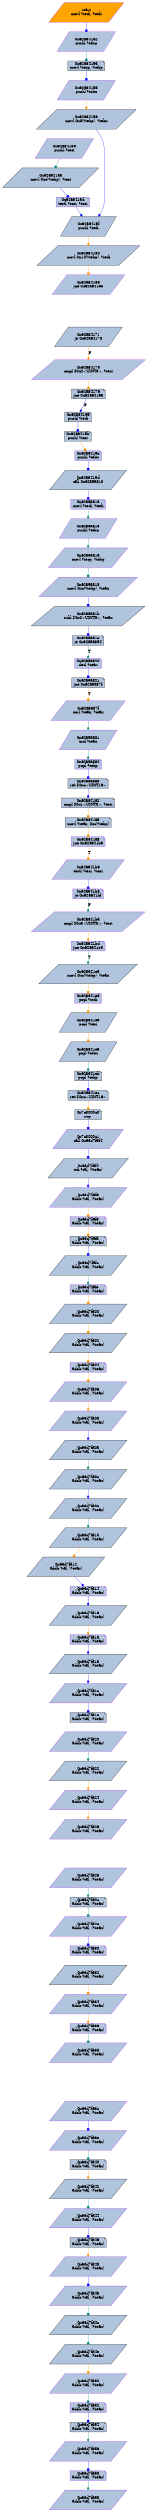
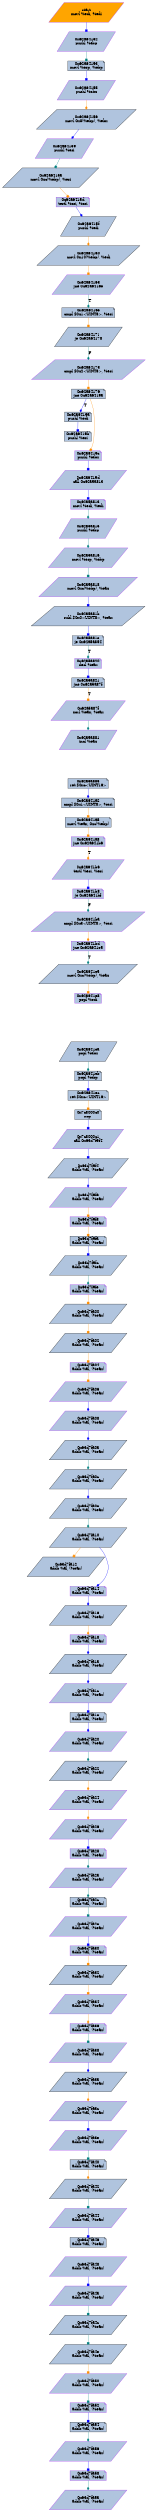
  digraph {
    node [color=purple fillcolor=lightsteelblue shape=parallelogram style=filled]
    edge [arrowhead=box color=blue]
    n1 [fillcolor=orange label="start\nmovl %edi, %edi"]
    n2 [label="0x62a64152\npushl %ebp"]
    n3 [color=black label="0x62a64153\nmovl %esp, %ebp" shape=note]
    n4 [label="0x62a64155\npushl %ebx"]
    n5 [color=black label="0x62a64156\nmovl 0x8(%ebp), %ebx"]
    n6 [label="0x62a64159\npushl %esi"]
    n7 [color=black label="0x62a6415a\nmovl 0xc(%ebp), %esi"]
    n8 [label="0x62a6415d\ntestl %esi, %esi" shape=note]
    n9 [color=black label="0x62a6415f\npushl %edi"]
    n10 [color=black label="0x62a64160\nmovl 0x10(%ebp), %edi"]
    n11 [label="0x62a64163\njne 0x62a6416e"]
+   n12 [color=black label="0x62a6416e\ncmpl $0x1<UINT8>, %esi" shape=note]
    n13 [color=black label="0x62a64171\nje 0x62a64178"]
    n14 [label="0x62a64173\ncmpl $0x2<UINT8>, %esi"]
    n15 [color=black label="0x62a64176\njne 0x62a6419a" shape=note]
    n16 [color=black label="0x62a6419a\npushl %edi" shape=note]
    n17 [color=black label="0x62a6419b\npushl %esi" shape=note]
    n18 [label="0x62a6419c\npushl %ebx" shape=note]
-   n19 [color=black label="0x62a6419d\ncall 0x62a5a813"]
+   n19 [label="0x62a6419d\ncall 0x62a5a813"]
    n20 [label="0x62a5a813\nmovl %edi, %edi" shape=note]
    n21 [label="0x62a5a815\npushl %ebp"]
    n22 [label="0x62a5a816\nmovl %esp, %ebp"]
    n23 [label="0x62a5a818\nmovl 0xc(%ebp), %eax"]
    n24 [color=black label="0x62a5a81b\nsubl $0x0<UINT8>, %eax"]
    n25 [color=black label="0x62a5a81e\nje 0x62a5a854" shape=note]
    n26 [label="0x62a5a820\ndecl %eax" shape=note]
    n27 [color=black label="0x62a5a821\njne 0x62a5a87f" shape=note]
    n28 [label="0x62a5a87f\nxorl %eax, %eax"]
    n29 [label="0x62a5a881\nincl %eax"]
-   n30 [label="0x62a5a882\npopl %ebp" shape=note]
    n31 [color=black label="0x62a5a883\nret $0xc<UINT16>" shape=note]
    n32 [color=black label="0x62a641a2\ncmpl $0x1<UINT8>, %esi" shape=note]
    n33 [color=black label="0x62a641a5\nmovl %eax, 0xc(%ebp)" shape=note]
    n34 [label="0x62a641a8\njne 0x62a641b6" shape=note]
    n35 [label="0x62a641b6\ntestl %esi, %esi"]
    n36 [label="0x62a641b8\nje 0x62a641bf" shape=note]
    n37 [label="0x62a641ba\ncmpl $0x3<UINT8>, %esi"]
    n38 [label="0x62a641bd\njne 0x62a641e5" shape=note]
    n39 [color=black label="0x62a641e5\nmovl 0xc(%ebp), %eax"]
    n40 [label="0x62a641e8\npopl %edi" shape=note]
-   n41 [color=black label="0x62a641e9\npopl %esi"]
    n42 [color=black label="0x62a641ea\npopl %ebx"]
    n43 [color=black label="0x62a641eb\npopl %ebp" shape=note]
    n44 [color=black label="0x62a641ec\nret $0xc<UINT16>" shape=note]
    n45 [color=black label="0x7c8000c0\nnop " shape=note]
    n46 [label="0x7c8000c1\ncall 0x63d7f9f4"]
-   n47 [color=black label="0x63d7f9f4\nedi %al, (%eax)"]
+   n47 [color=black label="0x63d7f9f4\naddb %al, (%eax)"]
    n48 [label="0x63d7f9f6\naddb %al, (%eax)"]
    n49 [label="0x63d7f9f8\naddb %al, (%eax)" shape=note]
    n50 [color=black label="0x63d7f9fa\naddb %al, (%eax)" shape=note]
    n51 [color=black label="0x63d7f9fc\naddb %al, (%eax)"]
    n52 [label="0x63d7f9fe\naddb %al, (%eax)" shape=note]
    n53 [color=black label="0x63d7fa00\naddb %al, (%eax)"]
    n54 [color=black label="0x63d7fa02\naddb %al, (%eax)"]
    n55 [label="0x63d7fa04\naddb %al, (%eax)" shape=note]
    n56 [label="0x63d7fa06\naddb %al, (%eax)"]
    n57 [label="0x63d7fa08\naddb %al, (%eax)"]
    n58 [color=black label="0x63d7fa0a\naddb %al, (%eax)"]
    n59 [color=black label="0x63d7fa0c\naddb %al, (%eax)"]
    n60 [color=black label="0x63d7fa0e\naddb %al, (%eax)"]
    n61 [color=black label="0x63d7fa10\naddb %al, (%eax)"]
    n62 [color=black label="0x63d7fa12\naddb %al, (%eax)"]
    n63 [label="0x63d7fa14\naddb %al, (%eax)" shape=note]
    n64 [color=black label="0x63d7fa16\naddb %al, (%eax)"]
    n65 [label="0x63d7fa18\naddb %al, (%eax)" shape=note]
    n66 [color=black label="0x63d7fa1a\naddb %al, (%eax)"]
    n67 [label="0x63d7fa1c\naddb %al, (%eax)"]
    n68 [color=black label="0x63d7fa1e\naddb %al, (%eax)" shape=note]
    n69 [label="0x63d7fa20\naddb %al, (%eax)"]
    n70 [color=black label="0x63d7fa22\naddb %al, (%eax)"]
    n71 [label="0x63d7fa24\naddb %al, (%eax)"]
    n72 [label="0x63d7fa26\naddb %al, (%eax)"]
+   n73 [label="0x63d7fa28\naddb %al, (%eax)" shape=note]
    n74 [label="0x63d7fa2a\naddb %al, (%eax)"]
    n75 [color=black label="0x63d7fa2c\naddb %al, (%eax)" shape=note]
    n76 [label="0x63d7fa2e\naddb %al, (%eax)"]
    n77 [label="0x63d7fa30\naddb %al, (%eax)" shape=note]
    n78 [color=black label="0x63d7fa32\naddb %al, (%eax)"]
    n79 [label="0x63d7fa34\naddb %al, (%eax)"]
    n80 [label="0x63d7fa36\naddb %al, (%eax)" shape=note]
    n81 [label="0x63d7fa38\naddb %al, (%eax)"]
+   n82 [color=black label="0x63d7fa3a\naddb %al, (%eax)"]
    n83 [label="0x63d7fa3c\naddb %al, (%eax)"]
    n84 [label="0x63d7fa3e\naddb %al, (%eax)"]
    n85 [color=black label="0x63d7fa40\naddb %al, (%eax)" shape=note]
    n86 [color=black label="0x63d7fa42\naddb %al, (%eax)"]
    n87 [label="0x63d7fa44\naddb %al, (%eax)"]
    n88 [color=black label="0x63d7fa46\naddb %al, (%eax)" shape=note]
    n89 [label="0x63d7fa48\naddb %al, (%eax)"]
    n90 [label="0x63d7fa4a\naddb %al, (%eax)"]
    n91 [color=black label="0x63d7fa4c\naddb %al, (%eax)"]
    n92 [color=black label="0x63d7fa4e\naddb %al, (%eax)"]
    n93 [label="0x63d7fa50\naddb %al, (%eax)"]
    n94 [label="0x63d7fa52\naddb %al, (%eax)" shape=note]
    n95 [color=black label="0x63d7fa54\naddb %al, (%eax)" shape=note]
    n96 [label="0x63d7fa56\naddb %al, (%eax)"]
    n97 [label="0x63d7fa58\naddb %al, (%eax)" shape=note]
    n98 [label="0x63d7fa5a\naddb %al, (%eax)"]
    n1 -> n2
    n2 -> n3 [color=teal]
    n3 -> n4
    n4 -> n5 [arrowhead=diamond color=darkorange]
-   n5 -> n9 [arrowhead=diamond]
+   n5 -> n6 [arrowhead=diamond]
    n6 -> n7 [color=teal]
-   n7 -> n8
+   n7 -> n8 [color=darkorange]
    n8 -> n9 [arrowhead=diamond]
    n9 -> n10 [arrowhead=diamond color=darkorange]
    n10 -> n11 [color=darkorange]
-   n13 -> n14 [arrowhead=diamond color=darkorange label=F]
+   n11 -> n12 [arrowhead=diamond color=teal label=T]
+   n12 -> n13 [color=darkorange]
+   n13 -> n14 [arrowhead=diamond color=teal label=F]
    n14 -> n15 [color=darkorange]
-   n15 -> n16 [arrowhead=diamond label=F]
+   n15 -> n16 [arrowhead=diamond label=T]
    n16 -> n17
-   n17 -> n18 [color=darkorange]
+   n15 -> n18 [color=darkorange]
    n18 -> n19
    n19 -> n20
    n20 -> n21 [arrowhead=diamond color=teal]
    n21 -> n22 [arrowhead=diamond color=teal]
    n22 -> n23 [color=teal]
    n23 -> n24
    n24 -> n25
    n25 -> n26 [arrowhead=diamond color=teal label=T]
    n26 -> n27
    n27 -> n28 [color=darkorange label=T]
    n28 -> n29 [arrowhead=diamond color=teal]
-   n29 -> n30 [arrowhead=diamond color=teal]
-   n30 -> n31
    n31 -> n32 [arrowhead=diamond]
    n32 -> n33 [color=darkorange]
    n33 -> n34 [color=darkorange]
-   n34 -> n35 [color=darkorange label=T]
+   n34 -> n35 [arrowhead=diamond color=darkorange label=T]
    n35 -> n36
    n36 -> n37 [arrowhead=diamond color=teal label=F]
    n37 -> n38 [arrowhead=diamond color=darkorange]
    n38 -> n39 [arrowhead=diamond color=teal label=T]
    n39 -> n40 [color=darkorange]
-   n40 -> n41 [color=darkorange]
-   n41 -> n42 [color=darkorange]
    n42 -> n43 [arrowhead=diamond color=teal]
    n43 -> n44
    n44 -> n45 [color=darkorange]
    n45 -> n46
    n46 -> n47
    n47 -> n48 [arrowhead=diamond]
    n48 -> n49 [color=darkorange]
    n49 -> n50 [color=darkorange]
    n50 -> n51
    n51 -> n52 [arrowhead=diamond color=teal]
    n52 -> n53 [color=darkorange]
    n53 -> n54 [color=darkorange]
    n54 -> n55 [color=darkorange]
    n55 -> n56 [color=darkorange]
-   n56 -> n57 [arrowhead=diamond color=darkorange]
+   n56 -> n57 [arrowhead=diamond]
    n57 -> n58 [arrowhead=diamond]
    n58 -> n59 [arrowhead=diamond color=teal]
    n59 -> n60 [arrowhead=diamond]
    n60 -> n61 [arrowhead=diamond color=teal]
    n61 -> n62 [color=darkorange]
-   n62 -> n63 [arrowhead=diamond]
+   n61 -> n63 [arrowhead=diamond]
    n63 -> n64 [arrowhead=diamond]
    n64 -> n65 [arrowhead=diamond color=darkorange]
    n65 -> n66 [arrowhead=diamond]
    n66 -> n67 [arrowhead=diamond]
    n67 -> n68
+   n68 -> n69 [arrowhead=diamond]
    n69 -> n70 [arrowhead=diamond color=teal]
    n70 -> n71 [arrowhead=diamond color=darkorange]
    n71 -> n72 [arrowhead=diamond color=darkorange]
+   n72 -> n73
+   n73 -> n74 [arrowhead=diamond color=teal]
    n74 -> n75 [arrowhead=diamond color=teal]
    n75 -> n76 [color=teal]
    n76 -> n77
+   n77 -> n78 [color=darkorange]
    n78 -> n79 [color=darkorange]
    n79 -> n80 [arrowhead=diamond color=darkorange]
    n80 -> n81 [color=teal]
+   n81 -> n82 [arrowhead=diamond]
+   n82 -> n83 [arrowhead=diamond color=darkorange]
    n83 -> n84
    n84 -> n85 [color=teal]
    n85 -> n86 [arrowhead=diamond color=darkorange]
    n86 -> n87 [color=teal]
    n87 -> n88
-   n88 -> n89 [arrowhead=diamond color=darkorange]
    n89 -> n90
    n90 -> n91 [color=teal]
    n91 -> n92 [color=teal]
    n92 -> n93 [color=darkorange]
    n93 -> n94 [color=teal]
    n94 -> n95
    n95 -> n96 [arrowhead=diamond color=teal]
    n96 -> n97
    n97 -> n98 [arrowhead=diamond color=teal]
  }
